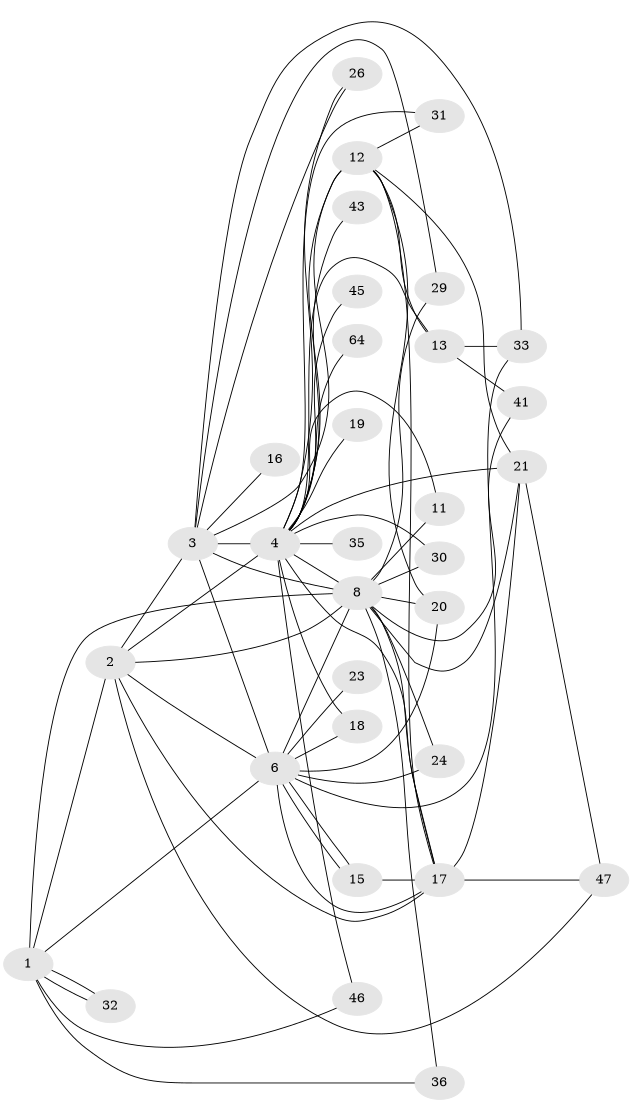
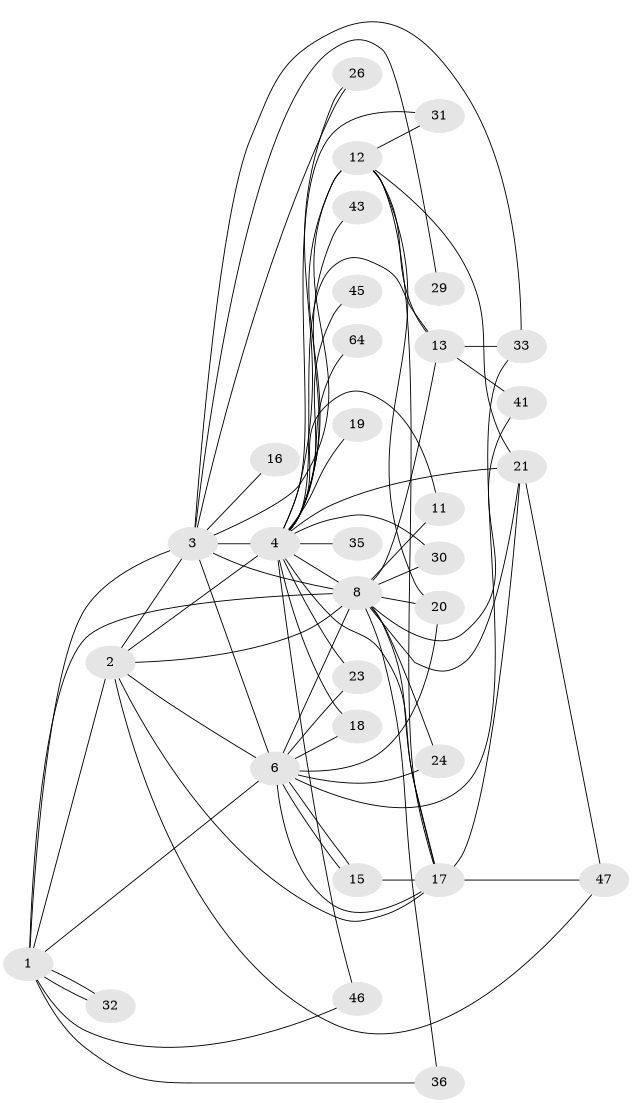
  graph {
    rankdir=LR
    node [color=gray90 style=filled]
    1
    2
    3 [super="+10+34"]
    6
    8
    32
    36
    46
    4 [super="+7+28+14+5"]
    17 [super="+27+44+49"]
    47 [super="+54"]
    12
    16
    26 [super="+62"]
    29
    33 [super="+39"]
    11
    13
    18
    19
    21 [super="+22"]
    23
    30
    31
    35 [super="+55"]
    43
    45
    64
    20 [super="+59+51+56"]
    15
    24
    41
    1 -- 2
+   1 -- 3 [weight=2]
    1 -- 6
    1 -- 8
    1 -- 32
    1 -- 32
    1 -- 36
    1 -- 46
    2 -- 3 [weight=2]
    2 -- 6
    2 -- 8
    2 -- 4 [weight=5]
    2 -- 17
    2 -- 47
    3 -- 6 [weight=2]
    3 -- 8 [weight=2]
    3 -- 4 [weight=11]
    3 -- 12
    3 -- 16 [weight=2]
    3 -- 26
    3 -- 29
    3 -- 33
    6 -- 8
    6 -- 17
    6 -- 33
    6 -- 18
    6 -- 23
    6 -- 20
    6 -- 15
    6 -- 15
    6 -- 24
    8 -- 36
    8 -- 17
-   8 -- 29
+   8 -- 13
    8 -- 11
    8 -- 21
    8 -- 30
    8 -- 20
    8 -- 24
    8 -- 41
    4 -- 8 [weight=6]
    4 -- 46
    4 -- 17
    4 -- 12
    4 -- 26 [weight=2]
    4 -- 11
    4 -- 13
    4 -- 18
    4 -- 19 [weight=2]
    4 -- 21 [weight=3]
+   4 -- 23
    4 -- 30
    4 -- 31
    4 -- 35 [weight=3]
    4 -- 43 [weight=2]
    4 -- 45 [weight=2]
    4 -- 64
    17 -- 47
    17 -- 21
    12 -- 17
    12 -- 13
    12 -- 21
    12 -- 31
    12 -- 20 [weight=2]
    13 -- 33
    13 -- 41
    21 -- 47
    15 -- 17
  }
